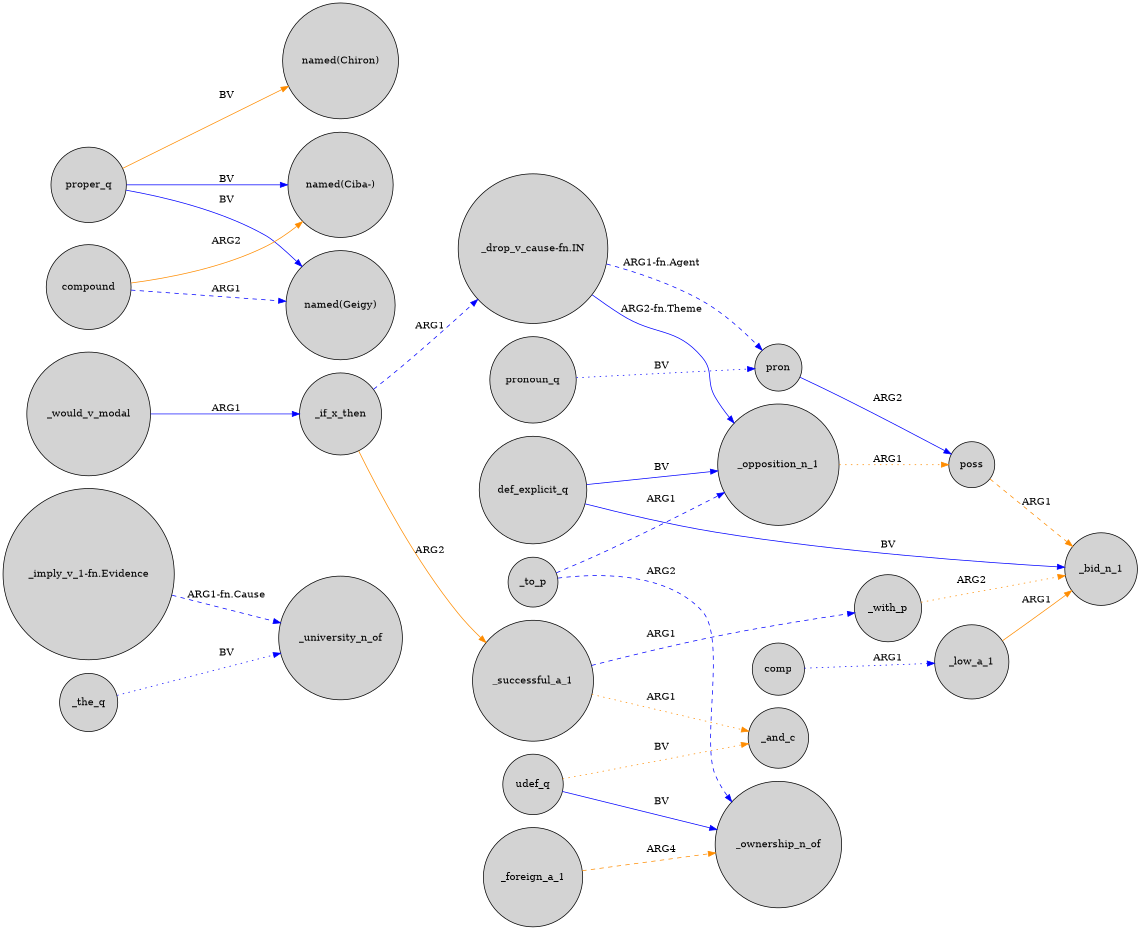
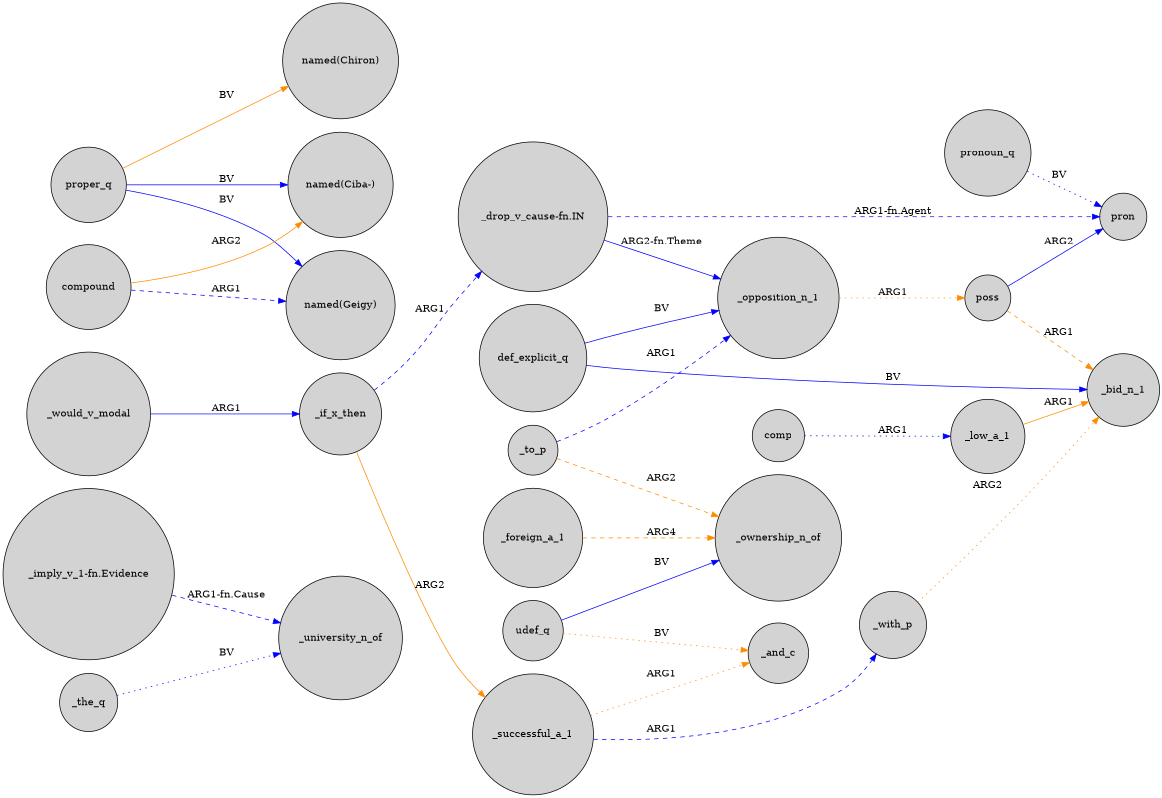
  digraph {
    rankdir=LR
    node [shape=circle style=filled]
    edge [color=blue style=solid]
    "_imply_v_1-fn.Evidence"
    _university_n_of
    _would_v_modal
    _if_x_then
    poss
    pron
    _bid_n_1
    _opposition_n_1
    _the_q
    proper_q
    "named(Geigy)"
    "named(Chiron)"
    "named(Ciba-)"
    def_explicit_q
    compound
    "_drop_v_cause-fn.IN"
    pronoun_q
    udef_q
    _ownership_n_of
    _and_c
    _foreign_a_1
    _successful_a_1
    _with_p
    _to_p
    _low_a_1
    comp
    "_imply_v_1-fn.Evidence" -> _university_n_of [label="ARG1-fn.Cause" style=dashed]
    _would_v_modal -> _if_x_then [label=ARG1]
    _if_x_then -> "_drop_v_cause-fn.IN" [label=ARG1 style=dashed]
    _if_x_then -> _successful_a_1 [color=darkorange label=ARG2]
-   pron -> poss [label=ARG2]
+   poss -> pron [label=ARG2]
    poss -> _bid_n_1 [color=darkorange label=ARG1 style=dashed]
    _opposition_n_1 -> poss [color=darkorange label=ARG1 style=dotted]
    _the_q -> _university_n_of [label=BV style=dotted]
    proper_q -> "named(Geigy)" [label=BV]
    proper_q -> "named(Chiron)" [color=darkorange label=BV]
    proper_q -> "named(Ciba-)" [label=BV]
    def_explicit_q -> _bid_n_1 [label=BV]
    def_explicit_q -> _opposition_n_1 [label=BV]
    compound -> "named(Geigy)" [label=ARG1 style=dashed]
    compound -> "named(Ciba-)" [color=darkorange label=ARG2]
    "_drop_v_cause-fn.IN" -> pron [label="ARG1-fn.Agent" style=dashed]
    "_drop_v_cause-fn.IN" -> _opposition_n_1 [label="ARG2-fn.Theme"]
    pronoun_q -> pron [label=BV style=dotted]
    udef_q -> _ownership_n_of [label=BV]
    udef_q -> _and_c [color=darkorange label=BV style=dotted]
    _foreign_a_1 -> _ownership_n_of [color=darkorange label=ARG4 style=dashed]
    _successful_a_1 -> _and_c [color=darkorange label=ARG1 style=dotted]
    _successful_a_1 -> _with_p [label=ARG1 style=dashed]
    _with_p -> _bid_n_1 [color=darkorange label=ARG2 style=dotted]
    _to_p -> _opposition_n_1 [label=ARG1 style=dashed]
-   _to_p -> _ownership_n_of [label=ARG2 style=dashed]
+   _to_p -> _ownership_n_of [color=darkorange label=ARG2 style=dashed]
    _low_a_1 -> _bid_n_1 [color=darkorange label=ARG1]
    comp -> _low_a_1 [label=ARG1 style=dotted]
  }
